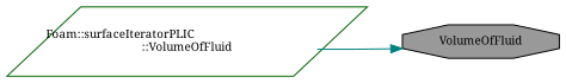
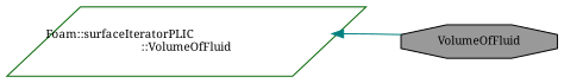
  digraph {
    rankdir=RL
    fontname="Noto Serif"
    node [fontname="Noto Serif" fontsize=10 style=filled]
    n1 [color=black fillcolor=grey60 fontcolor=black height=0.2 label=VolumeOfFluid shape=octagon width=0.4]
    n2 [color=darkgreen fillcolor=white height=0.2 label="Foam::surfaceIteratorPLIC\l::VolumeOfFluid" shape=parallelogram width=0.4]
-   n1 -> n2 [color=teal dir=back fontname="Noto Serif" fontsize=10 labelfontname=Helvetica labelfontsize=10 style=solid]
+   n2 -> n1 [color=teal dir=back fontname="Noto Serif" fontsize=10 labelfontname=Helvetica labelfontsize=10 style=solid]
  }
